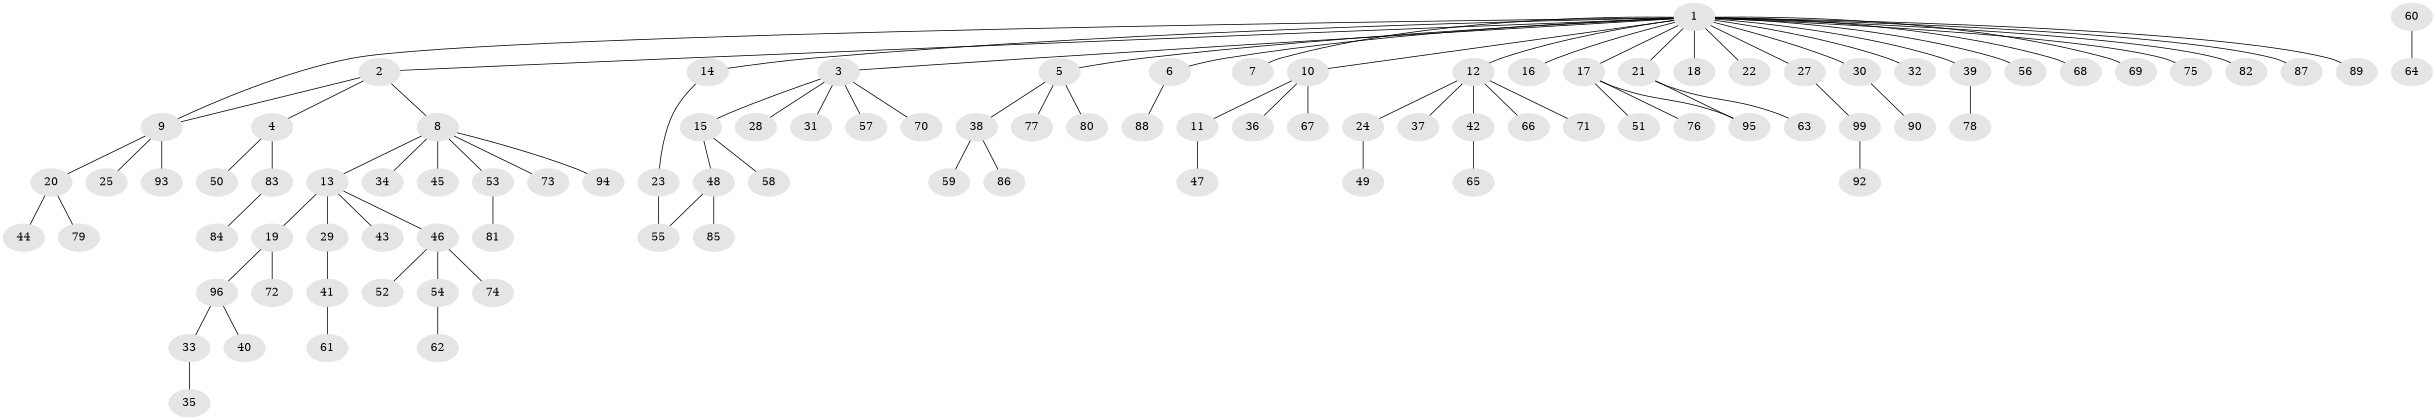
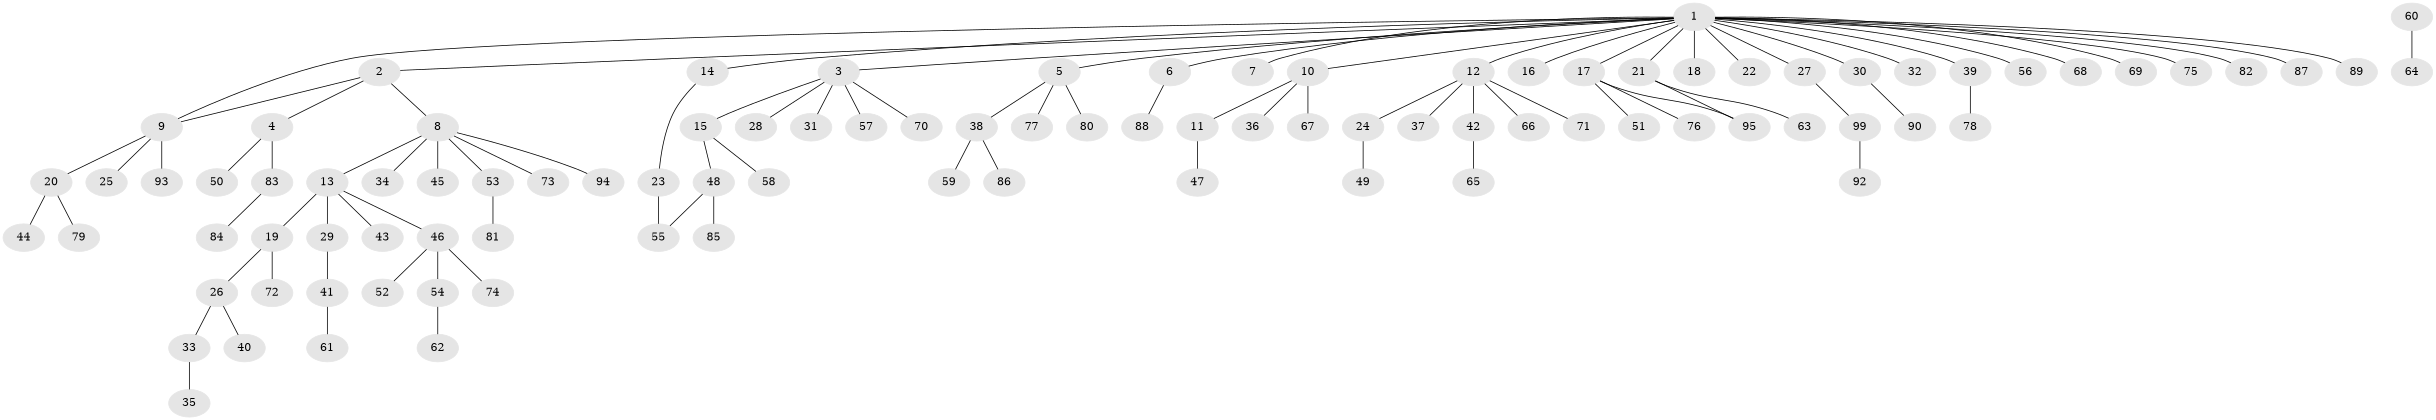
  graph {
    node [color=gray90 style=filled]
    1
    2
    3
    5
    6
    7
    9
    10
    12
    14
    16
    17
    18
    21
    22
    27
    30
    32
    39
    56
    68
    69
    75
    82
    87
    89
    4
    8
    15
    28
    31
    57
    70
    38
    77
    80
    88
    20
    25
    93
    11
    36
    67
    24
    37
    42
    66
    71
    23
    51
    76
    95
    63
    n54 [label=99]
    90
    78
    50
    83
    13
    34
    45
    53
    73
    94
    48
    58
    84
    59
    86
    19
    29
    43
    46
    81
    60
    64
    44
    79
    47
    49
    65
-   26 [label=96]
+   26
    72
    41
    52
    54
    74
    55
    85
    33
    40
    35
    92
    61
    62
    1 -- 2
    1 -- 3
    1 -- 5
    1 -- 6
    1 -- 7
    1 -- 9
    1 -- 10
    1 -- 12
    1 -- 14
    1 -- 16
    1 -- 17
    1 -- 18
    1 -- 21
    1 -- 22
    1 -- 27
    1 -- 30
    1 -- 32
    1 -- 39
    1 -- 56
    1 -- 68
    1 -- 69
    1 -- 75
    1 -- 82
    1 -- 87
    1 -- 89
    2 -- 9
    2 -- 4
    2 -- 8
    3 -- 15
    3 -- 28
    3 -- 31
    3 -- 57
    3 -- 70
    5 -- 38
    5 -- 77
    5 -- 80
    6 -- 88
    9 -- 20
    9 -- 25
    9 -- 93
    10 -- 11
    10 -- 36
    10 -- 67
    12 -- 24
    12 -- 37
    12 -- 42
    12 -- 66
    12 -- 71
    14 -- 23
    17 -- 51
    17 -- 76
    17 -- 95
    21 -- 95
    21 -- 63
    27 -- n54
    30 -- 90
    39 -- 78
    4 -- 50
    4 -- 83
    8 -- 13
    8 -- 34
    8 -- 45
    8 -- 53
    8 -- 73
    8 -- 94
    15 -- 48
    15 -- 58
    38 -- 59
    38 -- 86
    20 -- 44
    20 -- 79
    11 -- 47
    24 -- 49
    42 -- 65
    23 -- 55
    n54 -- 92
    83 -- 84
    13 -- 19
    13 -- 29
    13 -- 43
    13 -- 46
    53 -- 81
    48 -- 55
    48 -- 85
    19 -- 26
    19 -- 72
    29 -- 41
    46 -- 52
    46 -- 54
    46 -- 74
    60 -- 64
    26 -- 33
    26 -- 40
    41 -- 61
    54 -- 62
    33 -- 35
  }
